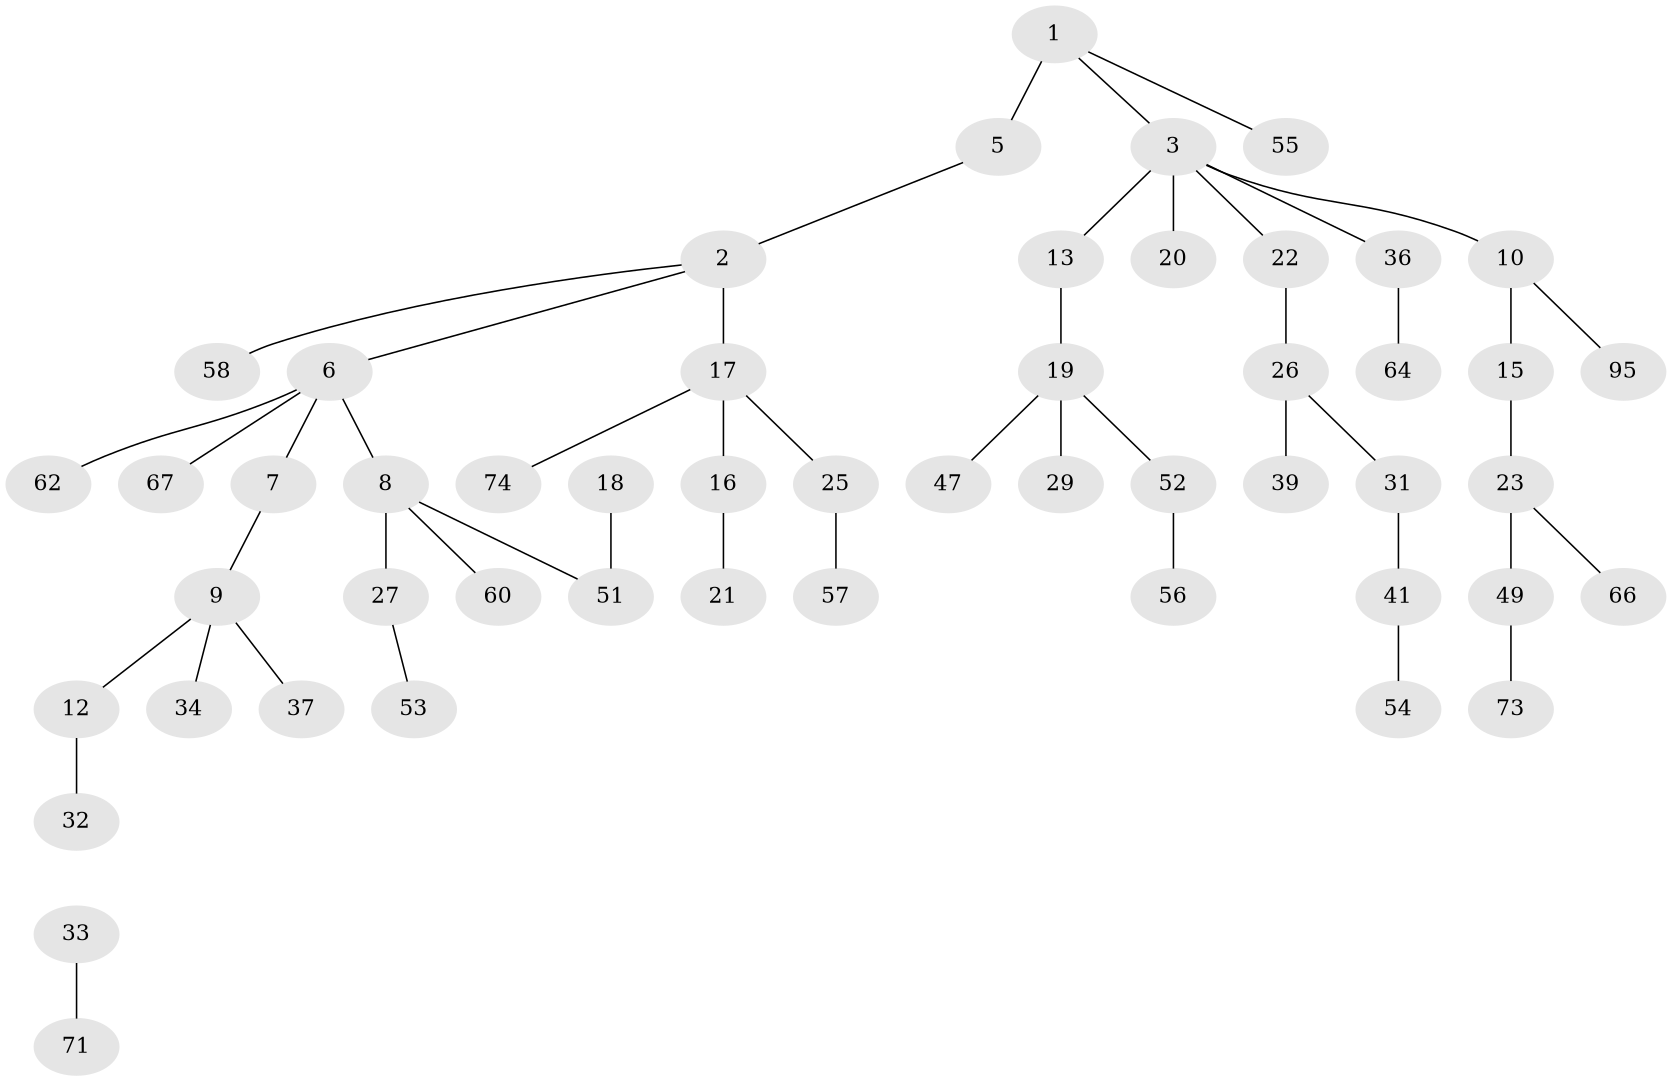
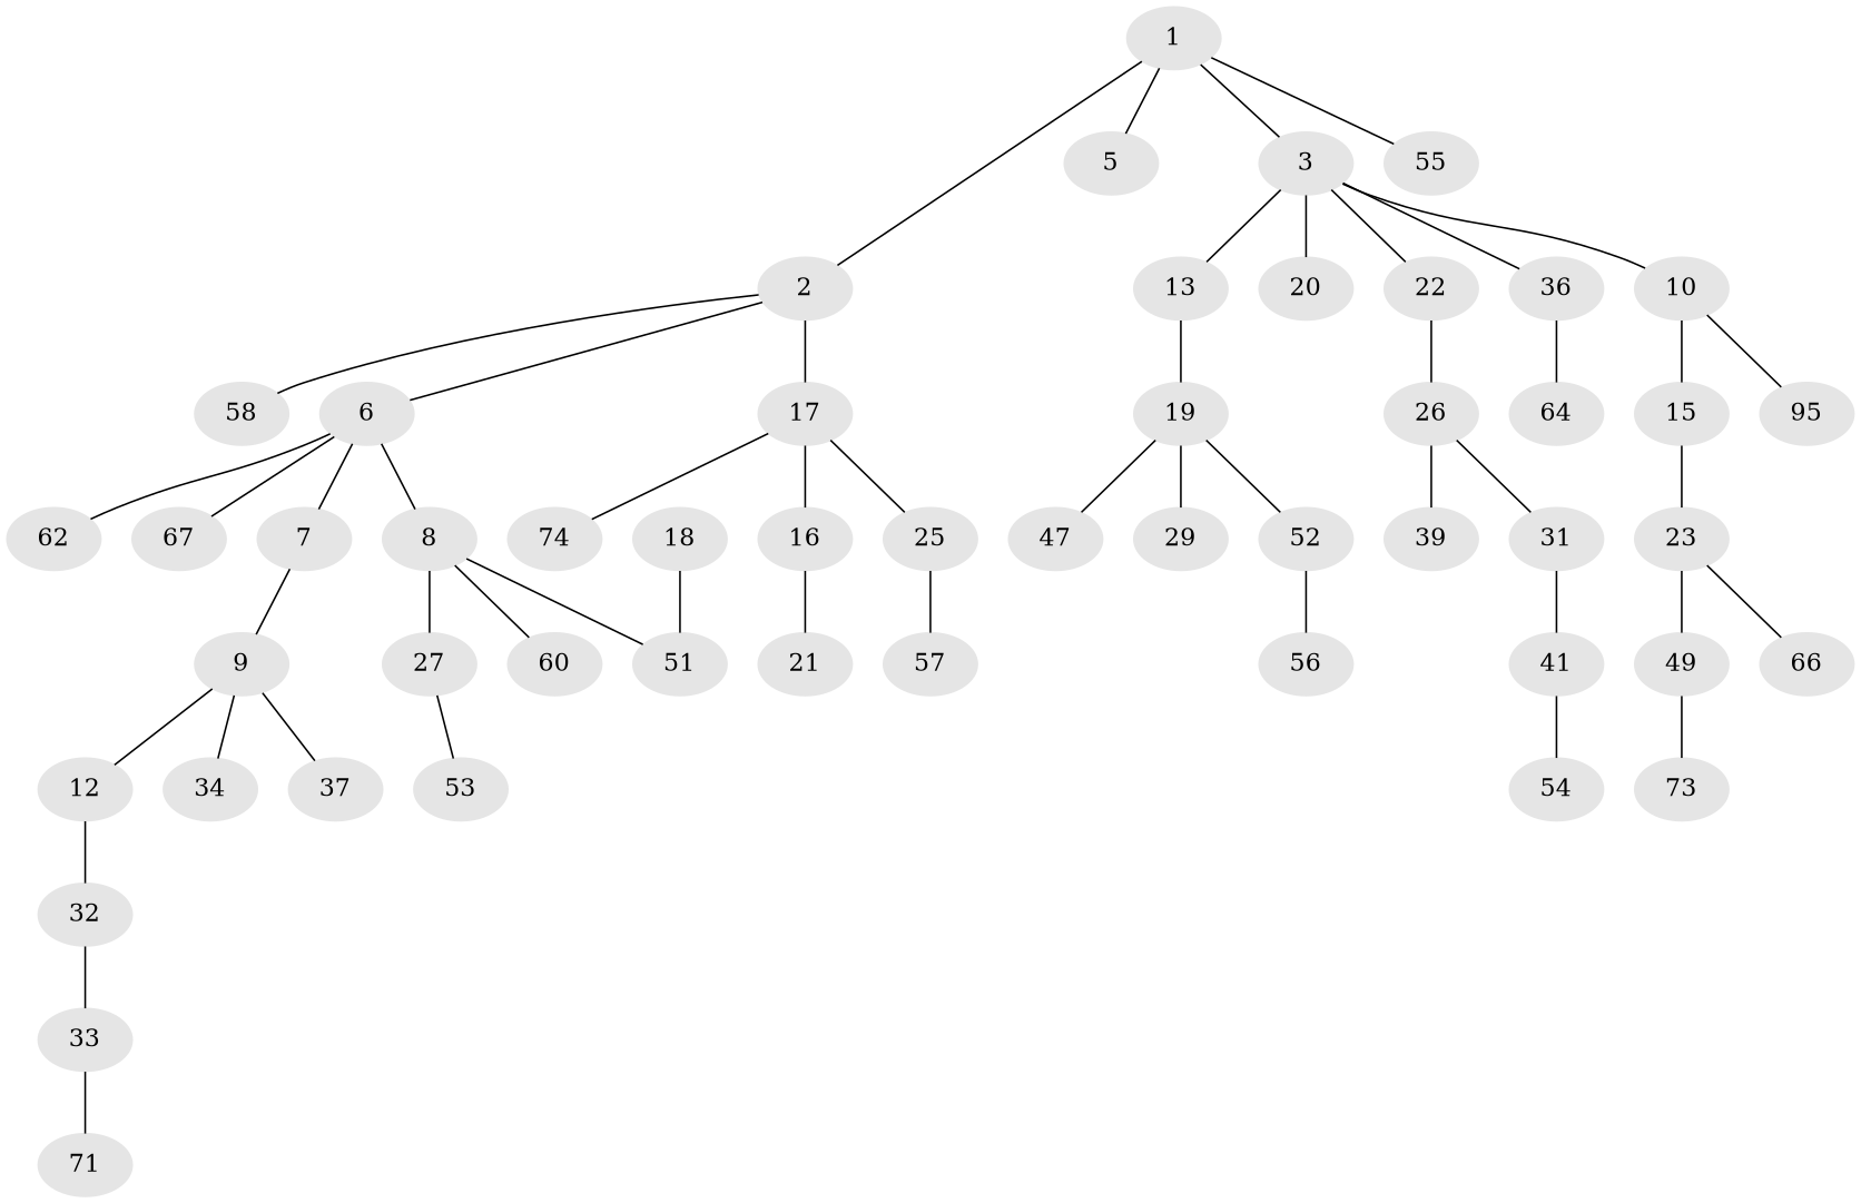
  graph {
    node [color=gray90 style=filled]
    1 [super="+4"]
    2
    3 [super="+11"]
    5
    55
    6 [super="+65"]
    n7 [label=17 super="+45"]
    58
    10 [super="+43"]
    13 [super="+46"]
    20 [super="+44"]
    22
    36
    7
    8 [super="+38"]
    62 [super="+70"]
    67
    16 [super="+59"]
    25 [super="+50"]
    74
    15 [super="+69"]
    n22 [label=95]
    19 [super="+48"]
    26 [super="+28"]
    64
    9 [super="+17"]
    27
    60 [super="+68"]
    51
    12 [super="+30"]
    34
    37
    18
    53 [super="+63"]
    32 [super="+40"]
    23 [super="+24"]
    33 [super="+42"]
    29
    47
    52
    21
    57
    49
    66
    56 [super="+61"]
    31
    39
    73
    41 [super="+72"]
    54
    71
-   5 -- 2
+   1 -- 2
    1 -- 3
    1 -- 5
    1 -- 55
    2 -- 6
    2 -- n7
    2 -- 58
    3 -- 10
    3 -- 13
    3 -- 20
    3 -- 22
    3 -- 36
    6 -- 7
    6 -- 8
    6 -- 62
    6 -- 67
    n7 -- 16
    n7 -- 25
    n7 -- 74
    10 -- 15
    10 -- n22
    13 -- 19
    22 -- 26
    36 -- 64
    7 -- 9
    8 -- 27
    8 -- 60
    8 -- 51
    16 -- 21
    25 -- 57
    15 -- 23
    19 -- 29
    19 -- 47
    19 -- 52
    26 -- 31
    26 -- 39
    9 -- 12
    9 -- 34
    9 -- 37
    27 -- 53
    12 -- 32
    18 -- 51
+   32 -- 33
    23 -- 49
    23 -- 66
    33 -- 71
    52 -- 56
    49 -- 73
    31 -- 41
    41 -- 54
  }
